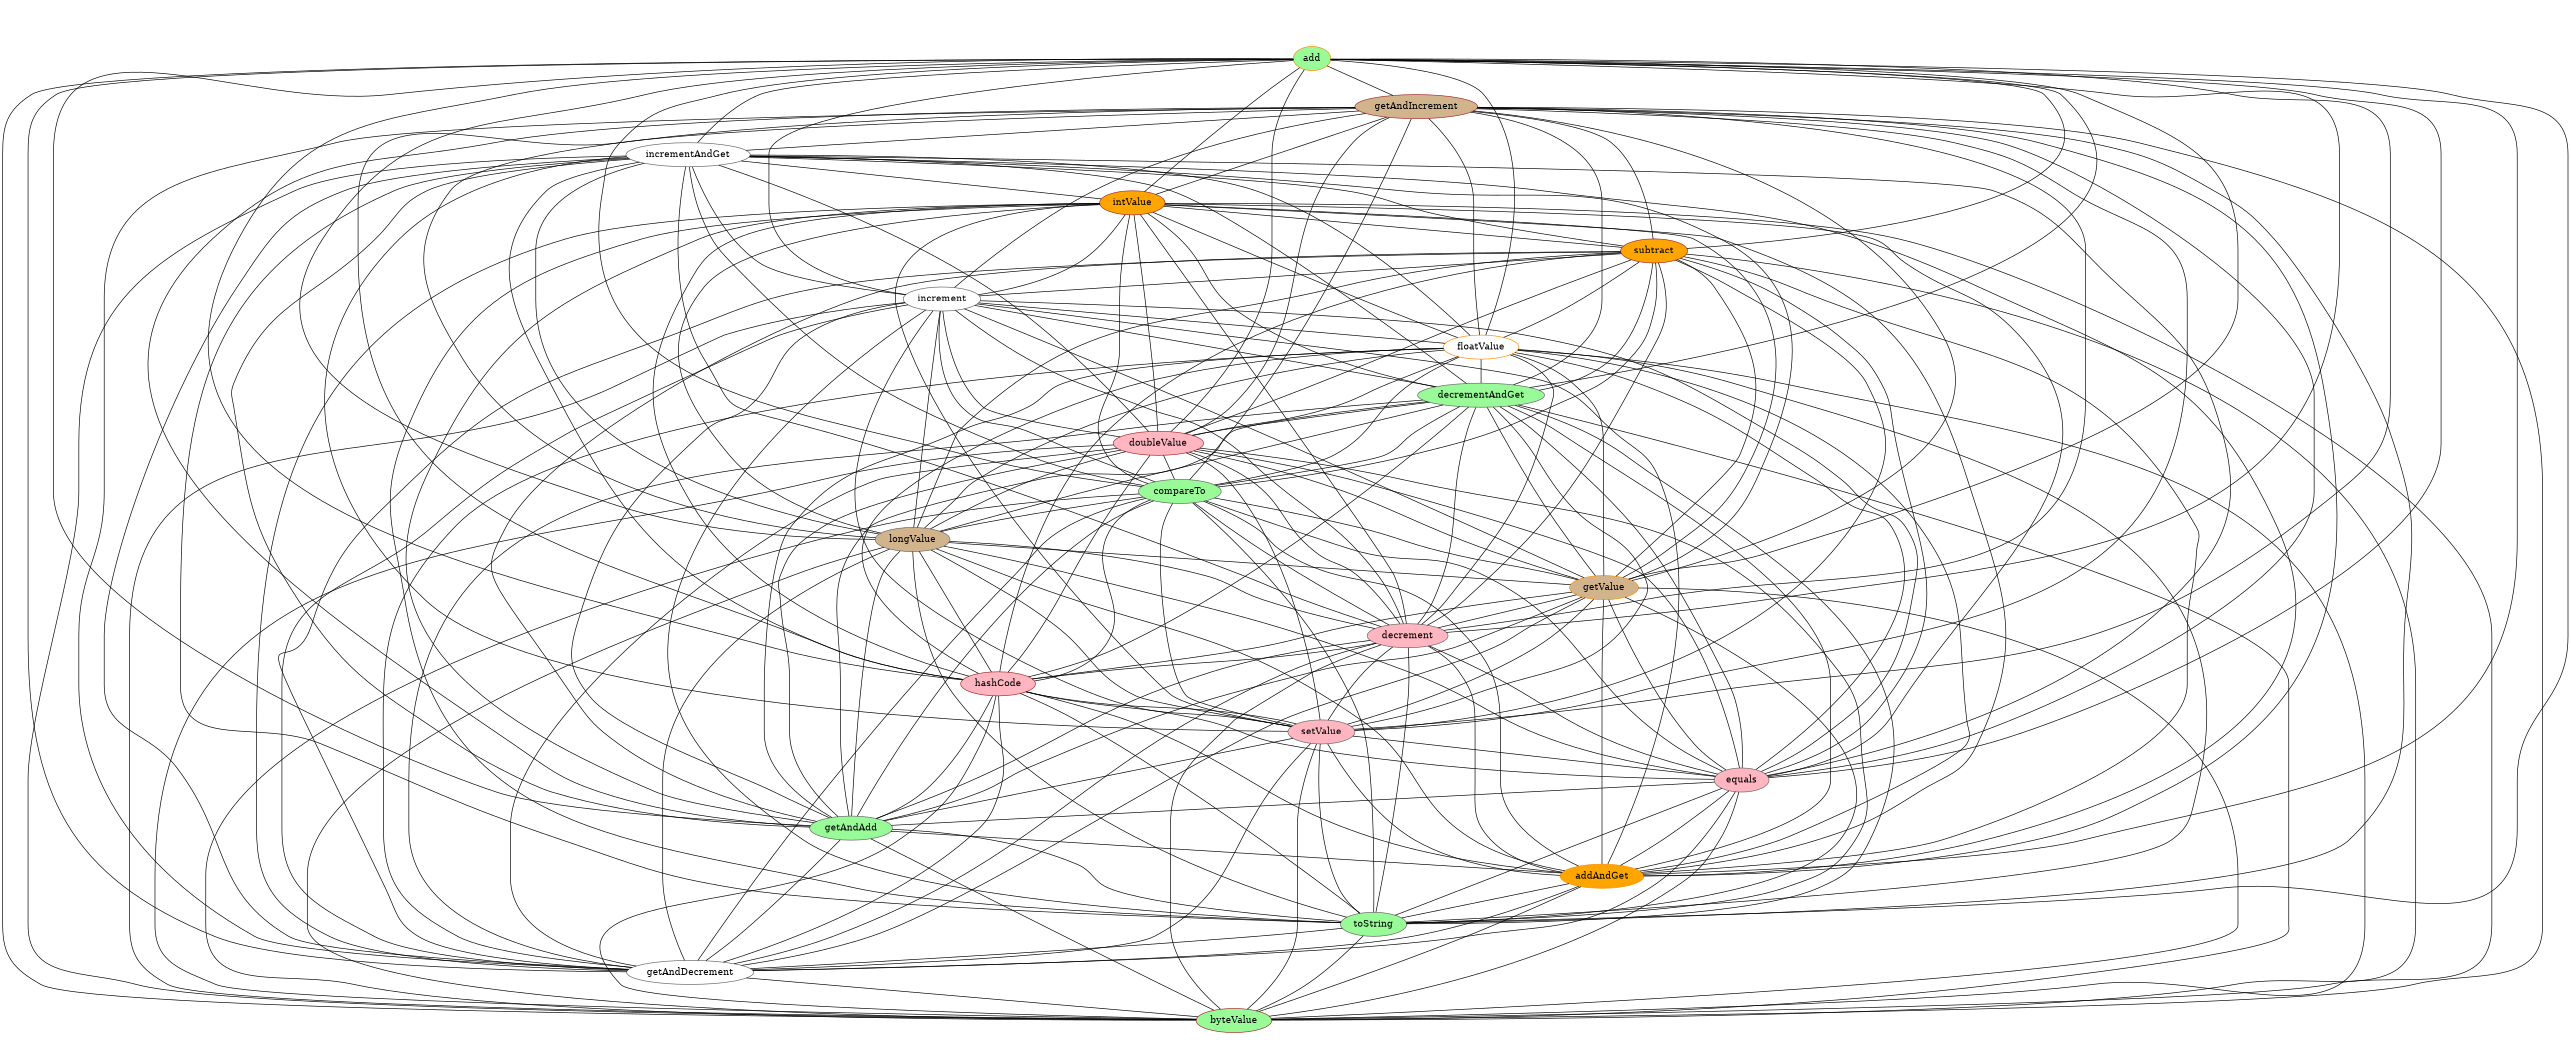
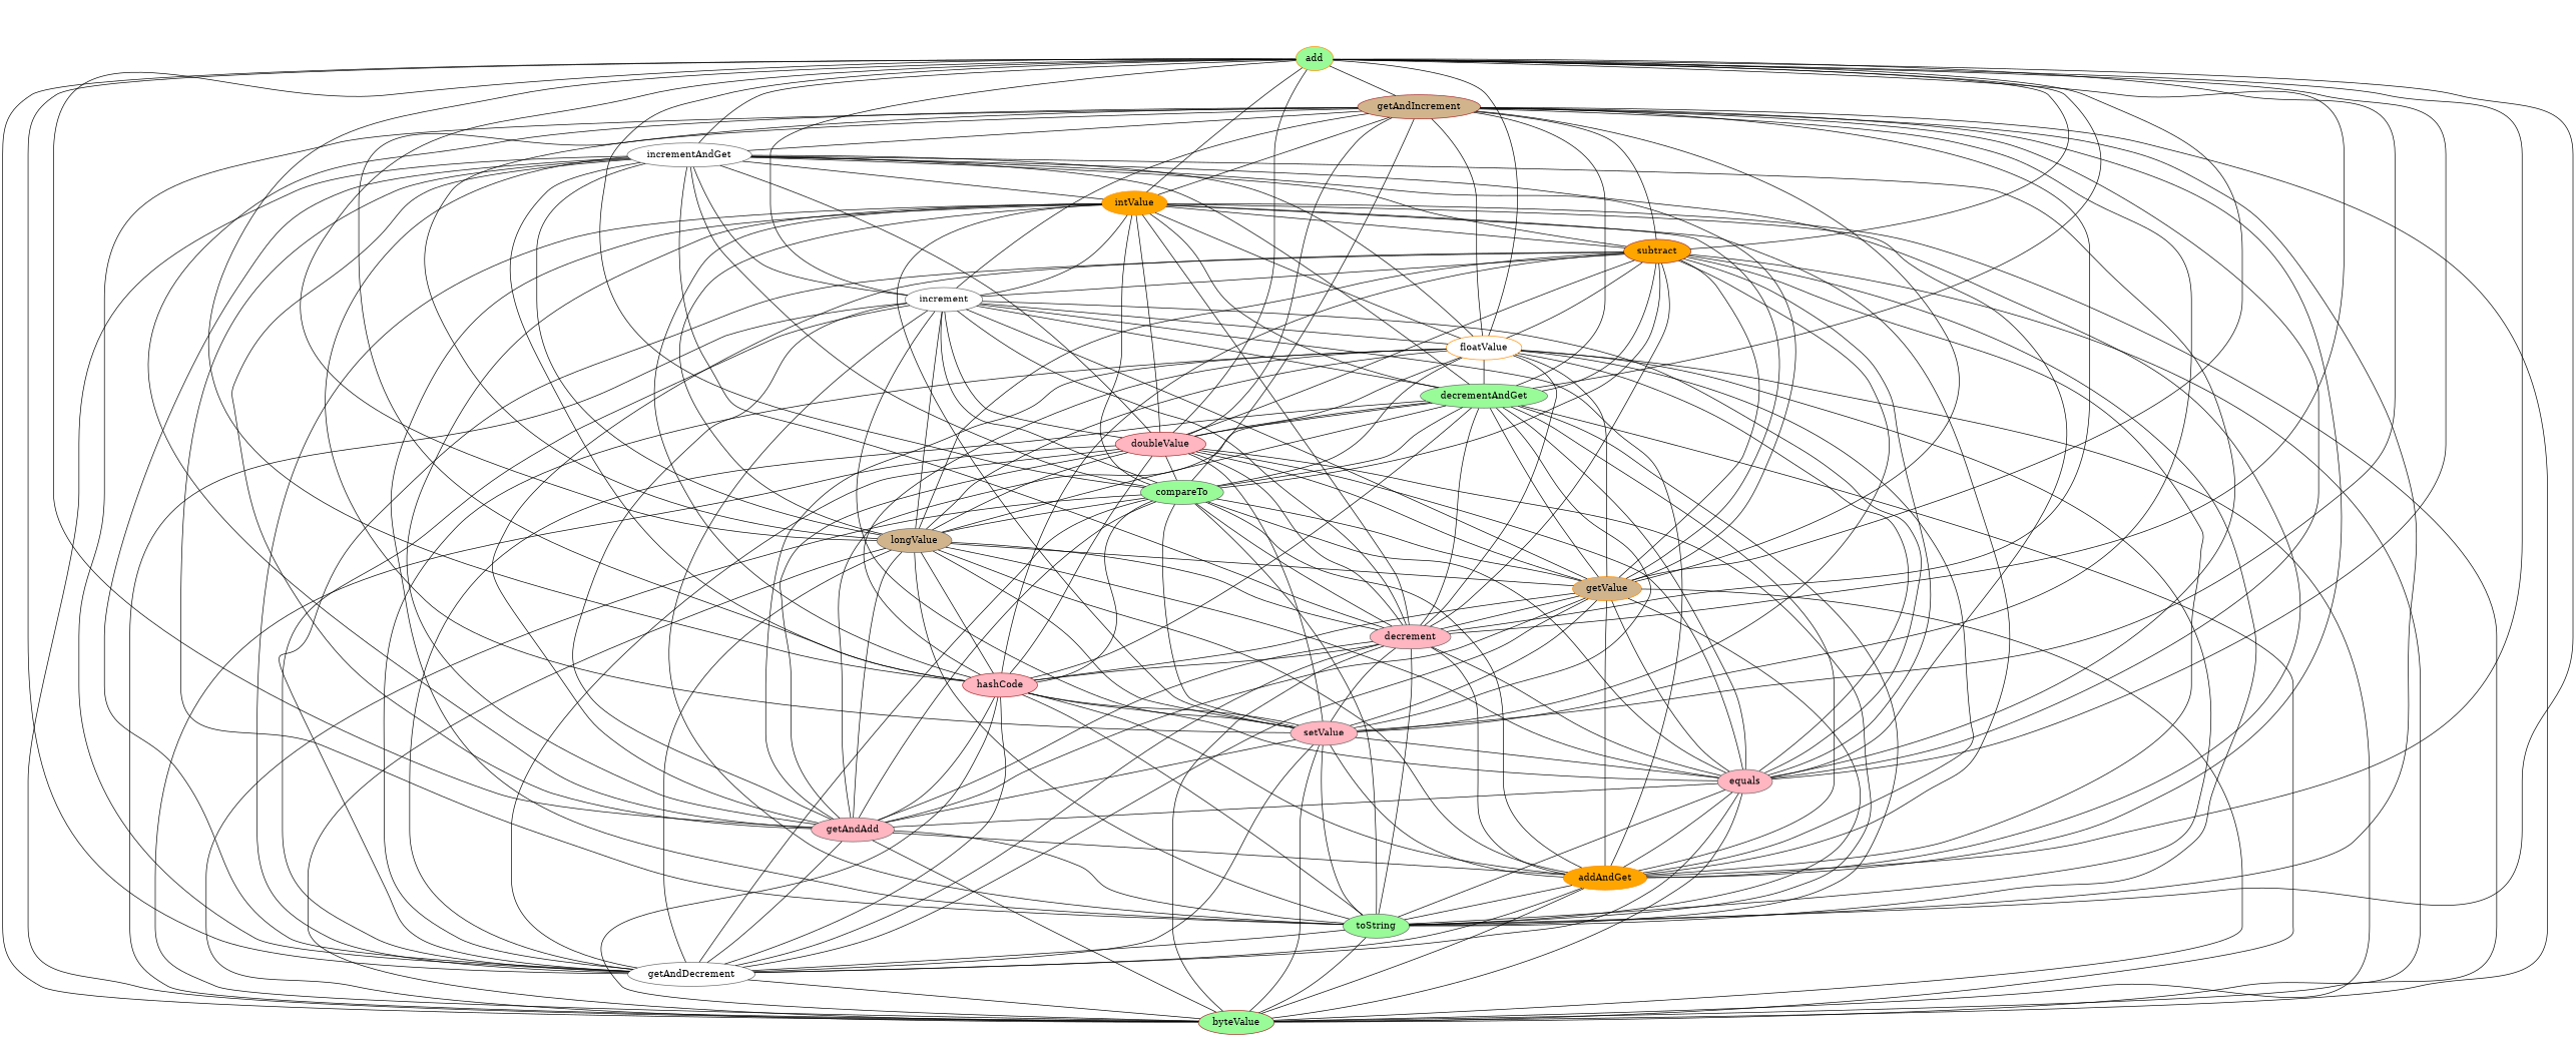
  strict graph {
    node [color=gray40 fillcolor=lightpink style=filled]
    add [color=darkorange fillcolor=palegreen]
    getAndIncrement [color=brown fillcolor=tan]
    incrementAndGet [fillcolor=white]
-   intValue [color=brown fillcolor=orange]
+   intValue [color=darkorange fillcolor=orange]
    subtract [color=brown fillcolor=orange]
    increment [fillcolor=white]
    floatValue [color=darkorange fillcolor=white]
    decrementAndGet [fillcolor=palegreen]
    doubleValue [color=brown]
    compareTo [fillcolor=palegreen]
    longValue [fillcolor=tan]
    getValue [color=darkorange fillcolor=tan]
    decrement
    hashCode [color=brown]
    setValue
    equals
-   getAndAdd [fillcolor=palegreen]
+   getAndAdd
    addAndGet [color=darkorange fillcolor=orange]
    toString [fillcolor=palegreen]
    getAndDecrement [fillcolor=white]
    byteValue [color=brown fillcolor=palegreen]
    add -- getAndIncrement
    add -- incrementAndGet
    add -- intValue
    add -- subtract
    add -- increment
    add -- floatValue
    add -- decrementAndGet
    add -- doubleValue
    add -- compareTo
    add -- longValue
    add -- getValue
    add -- decrement
    add -- hashCode
    add -- setValue
    add -- equals
    add -- getAndAdd
    add -- addAndGet
    add -- toString
    add -- getAndDecrement
    add -- byteValue
    getAndIncrement -- incrementAndGet
    getAndIncrement -- intValue
    getAndIncrement -- subtract
    getAndIncrement -- increment
    getAndIncrement -- floatValue
    getAndIncrement -- decrementAndGet
    getAndIncrement -- doubleValue
    getAndIncrement -- compareTo
    getAndIncrement -- longValue
    getAndIncrement -- getValue
    getAndIncrement -- decrement
    getAndIncrement -- hashCode
    getAndIncrement -- setValue
    getAndIncrement -- equals
    getAndIncrement -- getAndAdd
    getAndIncrement -- addAndGet
    getAndIncrement -- toString
    getAndIncrement -- getAndDecrement
    getAndIncrement -- byteValue
    incrementAndGet -- intValue
    incrementAndGet -- subtract
    incrementAndGet -- increment
    incrementAndGet -- floatValue
    incrementAndGet -- decrementAndGet
    incrementAndGet -- doubleValue
    incrementAndGet -- compareTo
    incrementAndGet -- longValue
    incrementAndGet -- getValue
    incrementAndGet -- decrement
    incrementAndGet -- hashCode
    incrementAndGet -- setValue
    incrementAndGet -- equals
    incrementAndGet -- getAndAdd
    incrementAndGet -- addAndGet
    incrementAndGet -- toString
    incrementAndGet -- getAndDecrement
    incrementAndGet -- byteValue
    intValue -- subtract
    intValue -- increment
    intValue -- floatValue
    intValue -- decrementAndGet
    intValue -- doubleValue
    intValue -- compareTo
    intValue -- longValue
    intValue -- getValue
    intValue -- decrement
    intValue -- hashCode
    intValue -- setValue
    intValue -- equals
    intValue -- getAndAdd
    intValue -- addAndGet
    intValue -- toString
    intValue -- getAndDecrement
    intValue -- byteValue
    subtract -- increment
    subtract -- floatValue
    subtract -- decrementAndGet
    subtract -- doubleValue
    subtract -- compareTo
    subtract -- longValue
    subtract -- getValue
    subtract -- decrement
    subtract -- hashCode
    subtract -- setValue
    subtract -- equals
    subtract -- getAndAdd
    subtract -- addAndGet
+   subtract -- toString
    subtract -- getAndDecrement
    subtract -- byteValue
    increment -- floatValue
    increment -- decrementAndGet
    increment -- doubleValue
    increment -- compareTo
    increment -- longValue
    increment -- getValue
    increment -- decrement
    increment -- setValue
    increment -- equals
    increment -- getAndAdd
    increment -- addAndGet
    increment -- toString
    increment -- getAndDecrement
    increment -- byteValue
    floatValue -- decrementAndGet
    floatValue -- doubleValue
    floatValue -- compareTo
    floatValue -- longValue
    floatValue -- getValue
    floatValue -- decrement
    floatValue -- hashCode
    floatValue -- equals
    floatValue -- getAndAdd
    floatValue -- addAndGet
    floatValue -- toString
    floatValue -- getAndDecrement
    floatValue -- byteValue
    decrementAndGet -- doubleValue
    decrementAndGet -- compareTo
    decrementAndGet -- longValue
    decrementAndGet -- getValue
    decrementAndGet -- decrement
    decrementAndGet -- hashCode
    decrementAndGet -- setValue
    decrementAndGet -- equals
    decrementAndGet -- getAndAdd
    decrementAndGet -- addAndGet
    decrementAndGet -- toString
    decrementAndGet -- getAndDecrement
    decrementAndGet -- byteValue
    doubleValue -- compareTo
    doubleValue -- longValue
    doubleValue -- getValue
    doubleValue -- decrement
    doubleValue -- hashCode
    doubleValue -- setValue
    doubleValue -- equals
    doubleValue -- getAndAdd
    doubleValue -- toString
    doubleValue -- getAndDecrement
    doubleValue -- byteValue
    compareTo -- longValue
    compareTo -- getValue
    compareTo -- decrement
    compareTo -- hashCode
    compareTo -- setValue
    compareTo -- equals
    compareTo -- getAndAdd
    compareTo -- addAndGet
    compareTo -- toString
    compareTo -- getAndDecrement
    compareTo -- byteValue
    longValue -- getValue
    longValue -- decrement
    longValue -- hashCode
    longValue -- setValue
    longValue -- equals
    longValue -- getAndAdd
    longValue -- addAndGet
    longValue -- toString
    longValue -- getAndDecrement
    longValue -- byteValue
    getValue -- decrement
    getValue -- hashCode
    getValue -- setValue
    getValue -- equals
    getValue -- getAndAdd
    getValue -- addAndGet
    getValue -- toString
    getValue -- getAndDecrement
    getValue -- byteValue
    decrement -- hashCode
    decrement -- setValue
    decrement -- equals
    decrement -- getAndAdd
    decrement -- addAndGet
    decrement -- toString
    decrement -- getAndDecrement
    decrement -- byteValue
    hashCode -- setValue
    hashCode -- equals
    hashCode -- getAndAdd
    hashCode -- addAndGet
    hashCode -- toString
    hashCode -- getAndDecrement
    hashCode -- byteValue
    setValue -- equals
    setValue -- getAndAdd
    setValue -- addAndGet
    setValue -- toString
    setValue -- getAndDecrement
    setValue -- byteValue
    equals -- getAndAdd
    equals -- addAndGet
    equals -- toString
    equals -- getAndDecrement
    equals -- byteValue
    getAndAdd -- addAndGet
    getAndAdd -- toString
    getAndAdd -- getAndDecrement
    getAndAdd -- byteValue
    addAndGet -- toString
    addAndGet -- getAndDecrement
    addAndGet -- byteValue
    toString -- getAndDecrement
    toString -- byteValue
    getAndDecrement -- byteValue
  }
